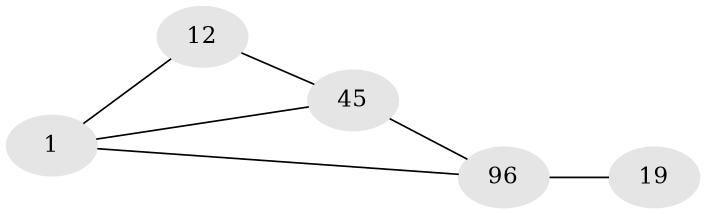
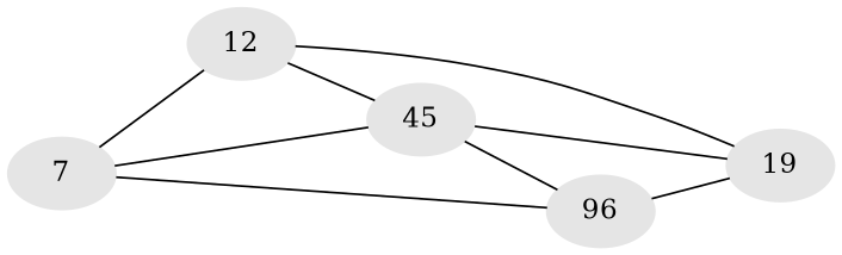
  graph {
    rankdir=LR
    node [color=gray90 style=filled]
    edge [weight=1.0]
-   7 [label=1]
+   7
    12
    n3 [label=45]
    n4 [label=96]
    n5 [label=19]
    7 -- 12
    7 -- n3
    7 -- n4 [weight=2.0]
    12 -- n3
+   12 -- n5
    n3 -- n4
+   n3 -- n5 [weight=2.0]
    n4 -- n5 [weight=3.0]
  }
